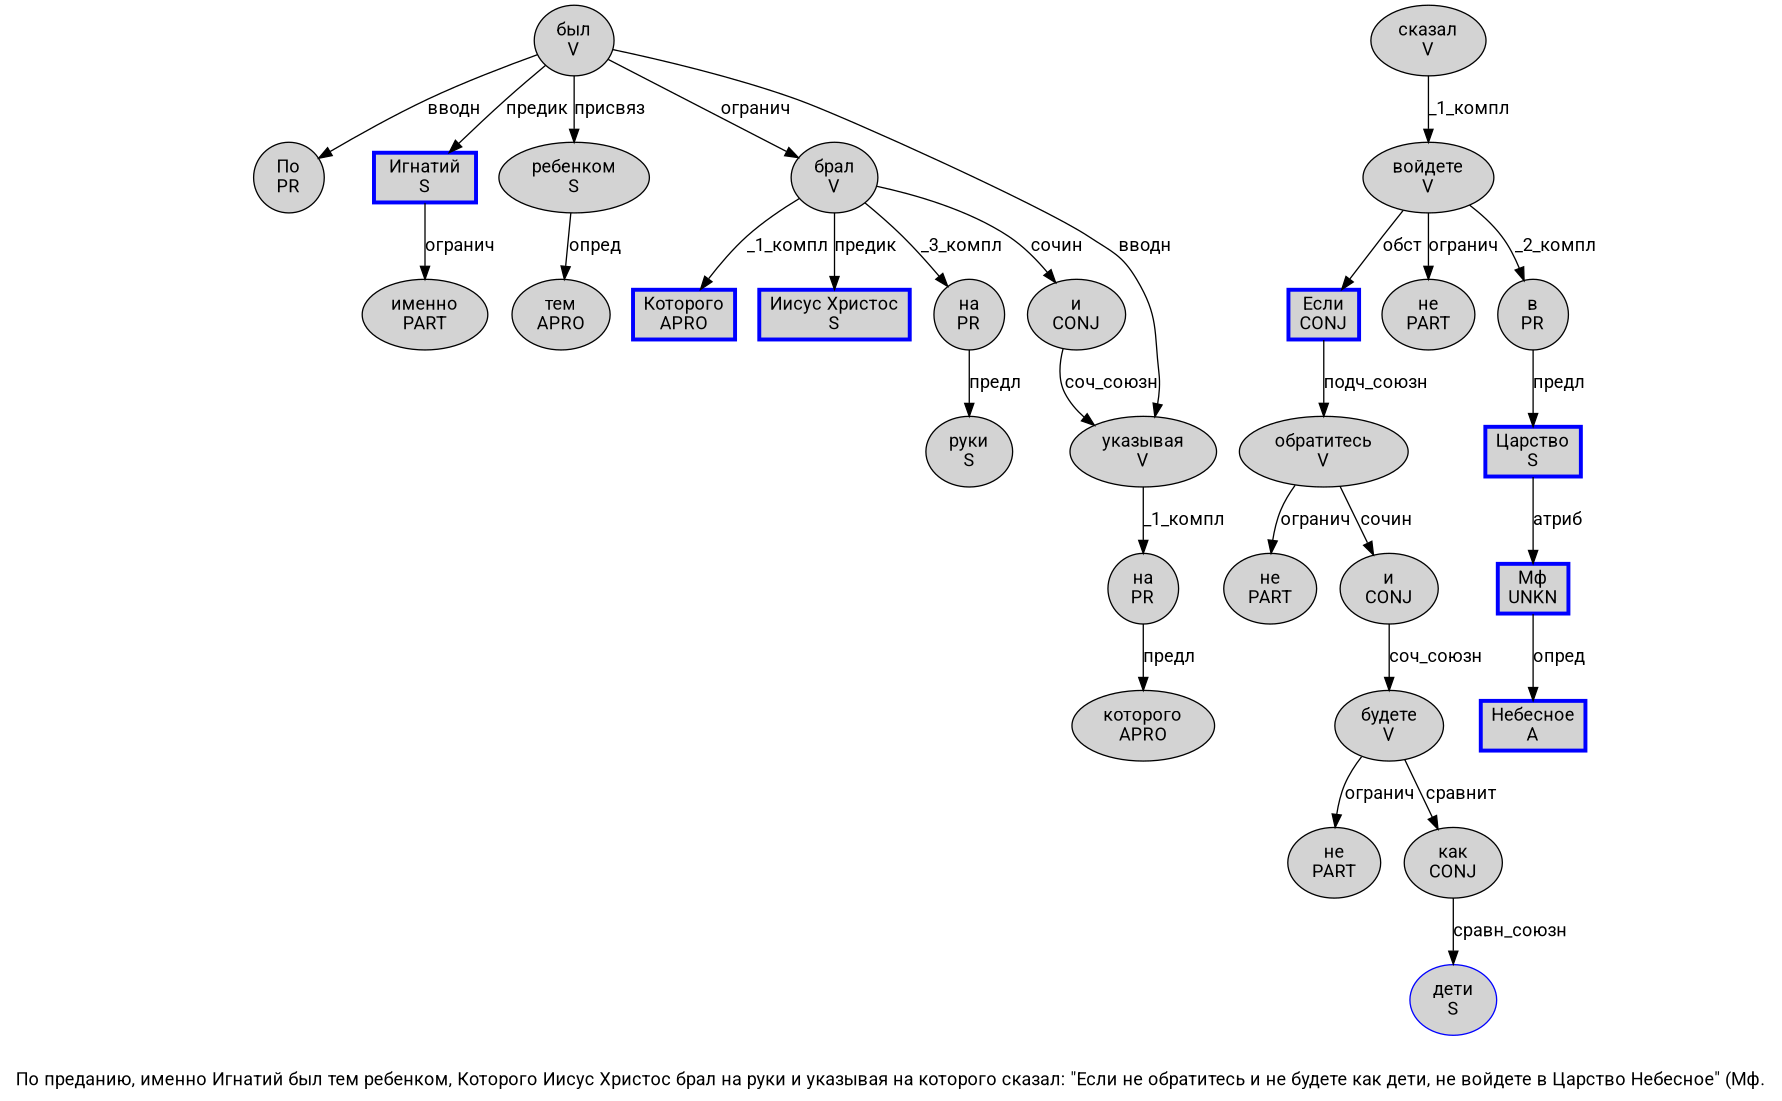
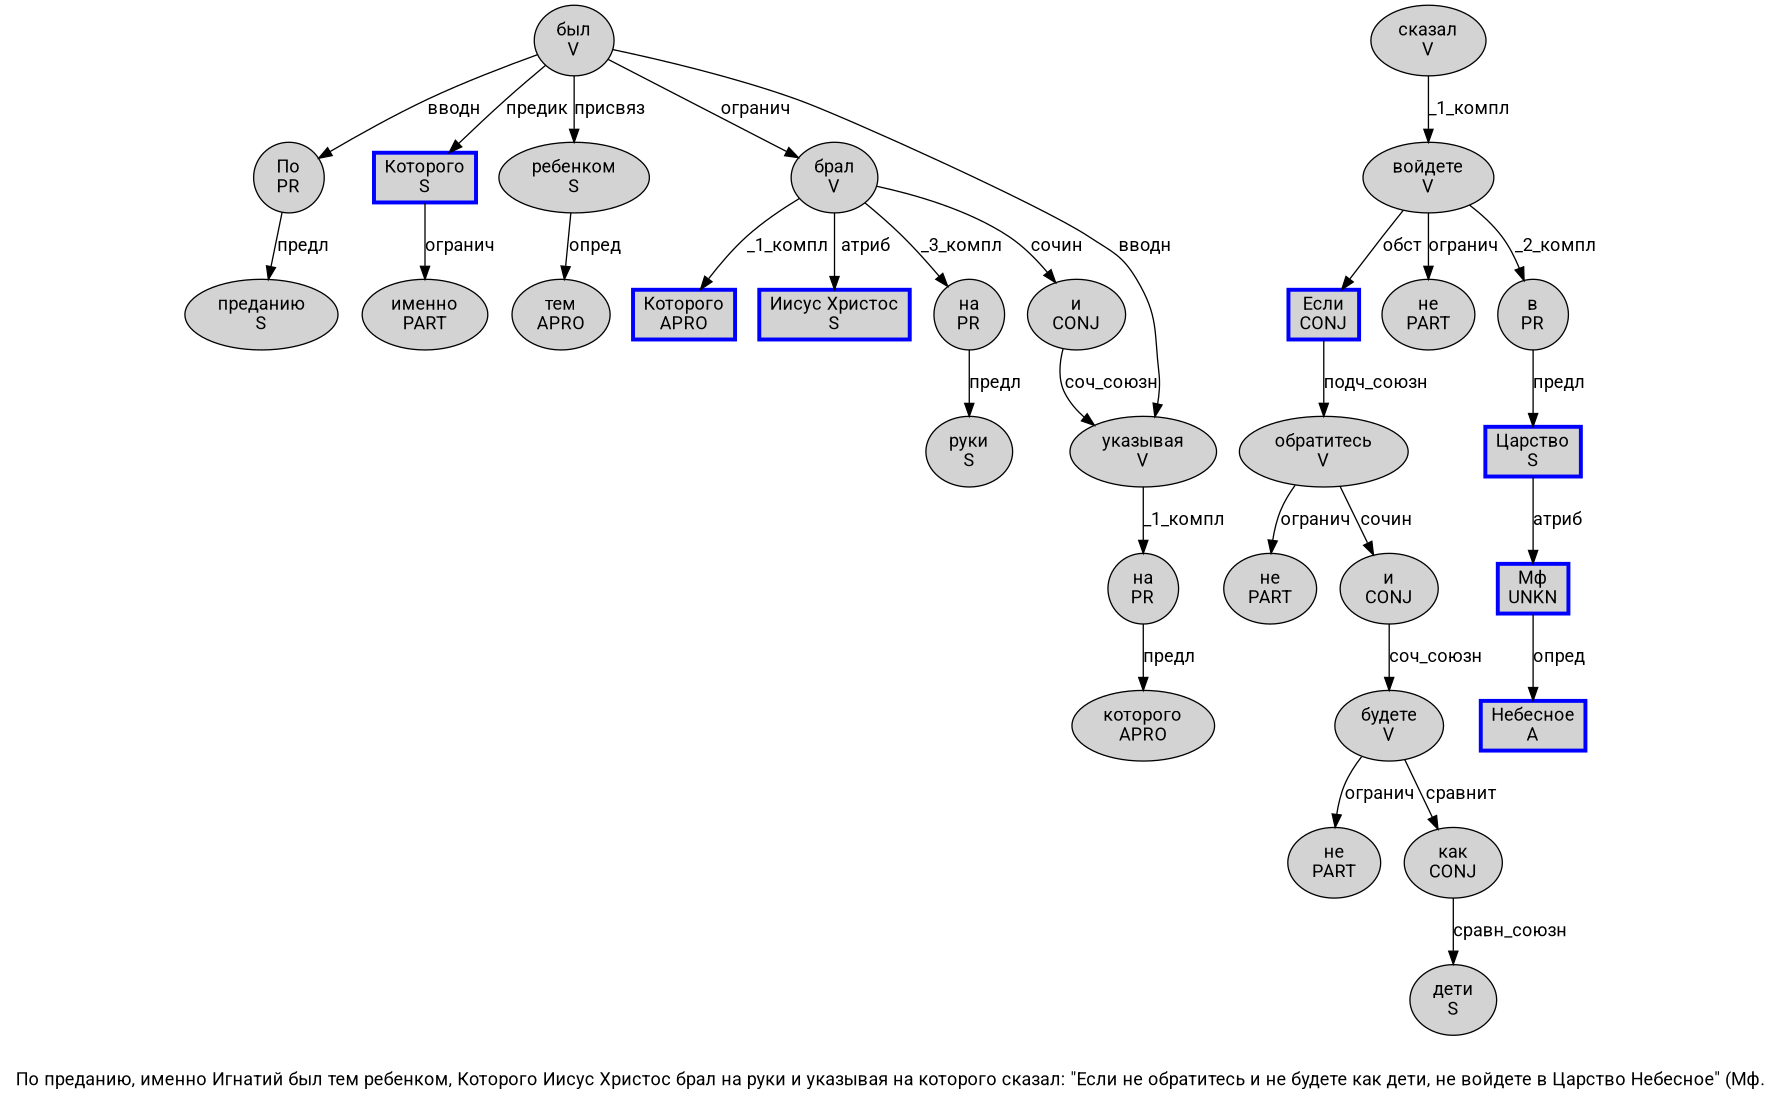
  digraph {
    fontname=Roboto
    label="По преданию, именно Игнатий был тем ребенком, Которого Иисус Христос брал на руки и указывая на которого сказал: \"Если не обратитесь и не будете как дети, не войдете в Царство Небесное\" (Мф."
    node [fillcolor=lightgray fontname=Roboto penwidth=1 shape=ellipse style=filled]
    edge [fontname=Roboto]
    n1 [label="По\nPR"]
+   n2 [label="преданию\nS"]
    n3 [label="именно\nPART"]
-   n4 [color=blue label="Игнатий\nS" penwidth=3 shape=box]
+   n4 [color=blue label="Которого\nS" penwidth=3 shape=box]
    n5 [label="был\nV"]
    n6 [label="ребенком\nS"]
    n7 [label="брал\nV"]
    n8 [label="указывая\nV"]
    n9 [label="тем\nAPRO"]
    n10 [color=blue label="Которого\nAPRO" penwidth=3 shape=box]
    n11 [color=blue label="Иисус Христос\nS" penwidth=3 shape=box]
    n12 [label="на\nPR"]
    n13 [label="и\nCONJ"]
    n14 [label="сказал\nV"]
    n15 [label="войдете\nV"]
    n16 [label="руки\nS"]
    n17 [label="на\nPR"]
    n18 [label="которого\nAPRO"]
    n19 [color=blue label="Если\nCONJ" penwidth=3 shape=box]
    n20 [label="не\nPART"]
    n21 [label="в\nPR"]
    n22 [label="обратитесь\nV"]
    n23 [label="не\nPART"]
    n24 [label="и\nCONJ"]
    n25 [label="будете\nV"]
    n26 [label="не\nPART"]
    n27 [label="как\nCONJ"]
-   n28 [label="дети\nS" color=blue]
+   n28 [label="дети\nS"]
    n29 [color=blue label="Царство\nS" penwidth=3 shape=box]
    n30 [color=blue label="Мф\nUNKN" penwidth=3 shape=box]
    n31 [color=blue label="Небесное\nA" penwidth=3 shape=box]
+   n1 -> n2 [label="предл"]
    n4 -> n3 [label="огранич"]
    n5 -> n1 [label="вводн"]
    n5 -> n4 [label="предик"]
    n5 -> n6 [label="присвяз"]
    n5 -> n7 [label="огранич"]
    n5 -> n8 [label="вводн"]
    n6 -> n9 [label="опред"]
    n7 -> n10 [label="_1_компл"]
-   n7 -> n11 [label="предик"]
+   n7 -> n11 [label="атриб"]
    n7 -> n12 [label="_3_компл"]
    n7 -> n13 [label="сочин"]
    n8 -> n17 [label="_1_компл"]
    n12 -> n16 [label="предл"]
    n13 -> n8 [label="соч_союзн"]
    n14 -> n15 [label="_1_компл"]
    n15 -> n19 [label="обст"]
    n15 -> n20 [label="огранич"]
    n15 -> n21 [label="_2_компл"]
    n17 -> n18 [label="предл"]
    n19 -> n22 [label="подч_союзн"]
    n21 -> n29 [label="предл"]
    n22 -> n23 [label="огранич"]
    n22 -> n24 [label="сочин"]
    n24 -> n25 [label="соч_союзн"]
    n25 -> n26 [label="огранич"]
    n25 -> n27 [label="сравнит"]
    n27 -> n28 [label="сравн_союзн"]
    n29 -> n30 [label="атриб"]
    n30 -> n31 [label="опред"]
  }
